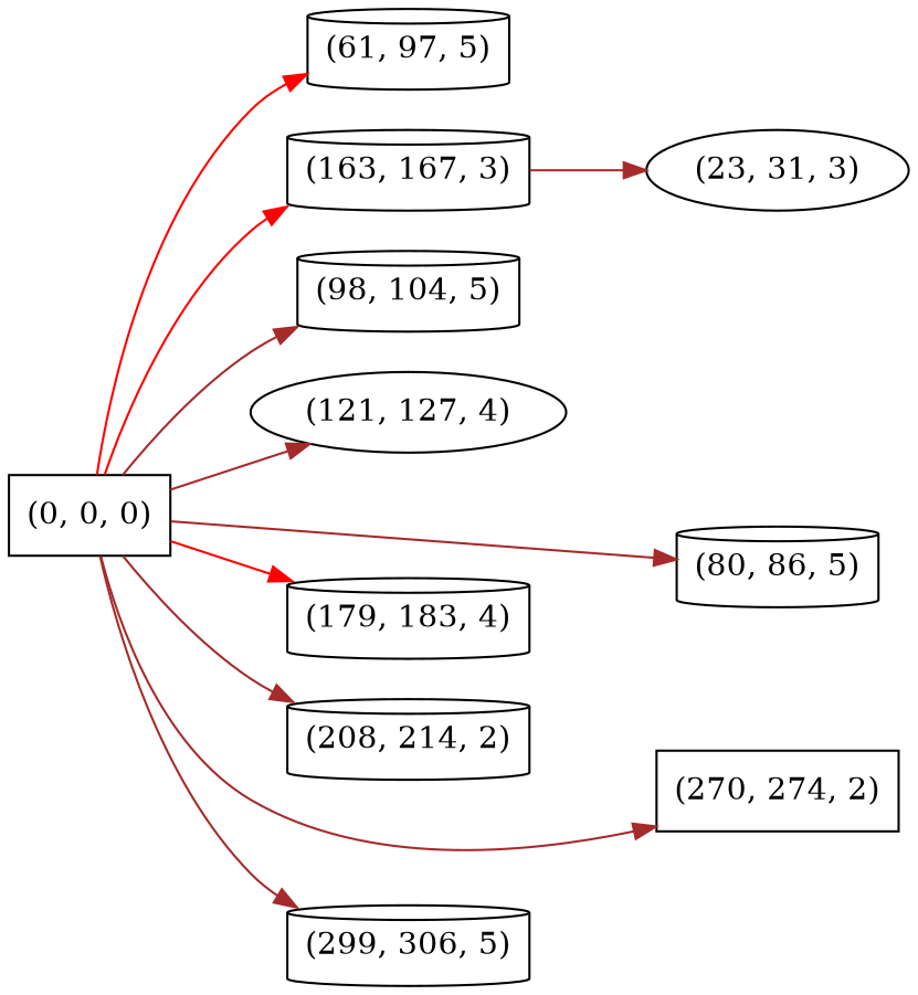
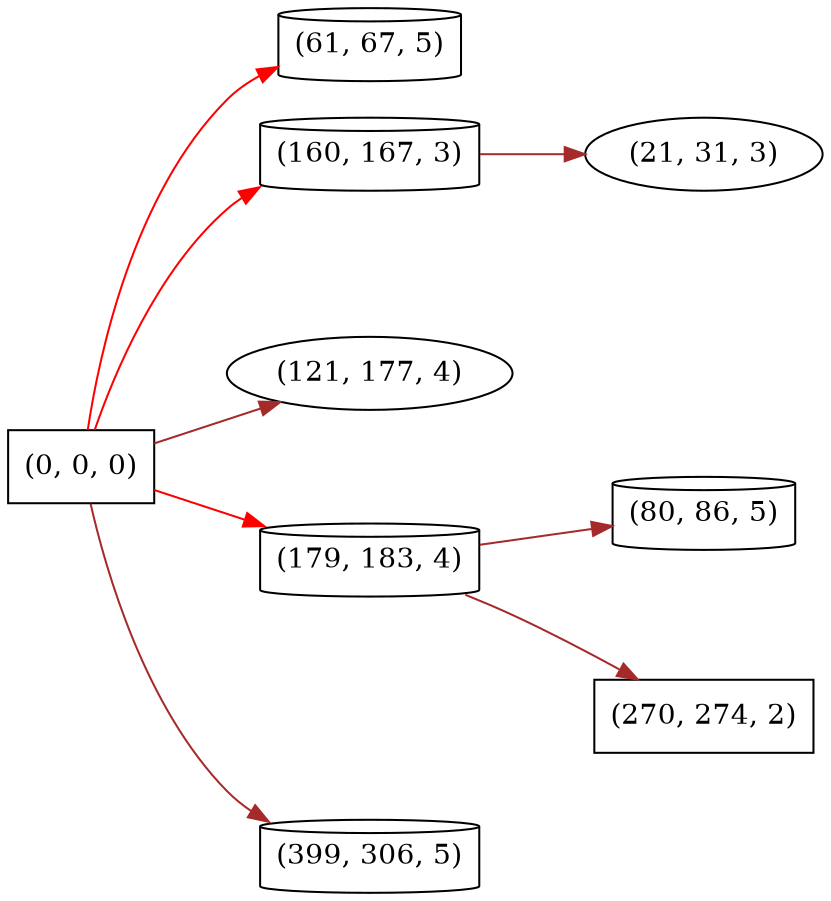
  digraph {
    rankdir=LR
    node [shape=cylinder]
    edge [color=brown]
    "(0, 0, 0)" [shape=box]
-   "(61, 67, 5)" [label="(61, 97, 5)"]
+   "(61, 67, 5)"
    "(80, 86, 5)"
-   "(98, 104, 5)"
-   "(121, 127, 4)" [shape=ellipse]
-   "(160, 167, 3)" [label="(163, 167, 3)"]
+   "(121, 127, 4)" [shape=ellipse label="(121, 177, 4)"]
+   "(160, 167, 3)"
    "(179, 183, 4)"
-   "(208, 214, 2)"
    n9 [label="(270, 274, 2)" shape=box]
-   "(299, 306, 5)"
-   "(23, 31, 3)" [shape=ellipse]
+   "(299, 306, 5)" [label="(399, 306, 5)"]
+   "(23, 31, 3)" [shape=ellipse label="(21, 31, 3)"]
    "(0, 0, 0)" -> "(61, 67, 5)" [color=red]
-   "(0, 0, 0)" -> "(80, 86, 5)"
-   "(0, 0, 0)" -> "(98, 104, 5)"
+   "(179, 183, 4)" -> "(80, 86, 5)"
    "(0, 0, 0)" -> "(121, 127, 4)"
    "(0, 0, 0)" -> "(160, 167, 3)" [color=red]
    "(0, 0, 0)" -> "(179, 183, 4)" [color=red]
-   "(0, 0, 0)" -> "(208, 214, 2)"
-   "(0, 0, 0)" -> n9
+   "(179, 183, 4)" -> n9
    "(0, 0, 0)" -> "(299, 306, 5)"
    "(160, 167, 3)" -> "(23, 31, 3)"
  }
